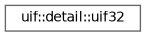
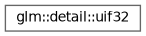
  digraph {
    rankdir=LR
-   n1 [color=grey40 fillcolor=white fontname=Helvetica fontsize=10 height=0.2 label="uif::detail::uif32" shape=box style=filled width=0.4]
+   n1 [color=grey40 fillcolor=white fontname=Helvetica fontsize=10 height=0.2 label="glm::detail::uif32" shape=box style=filled width=0.4]
  }
